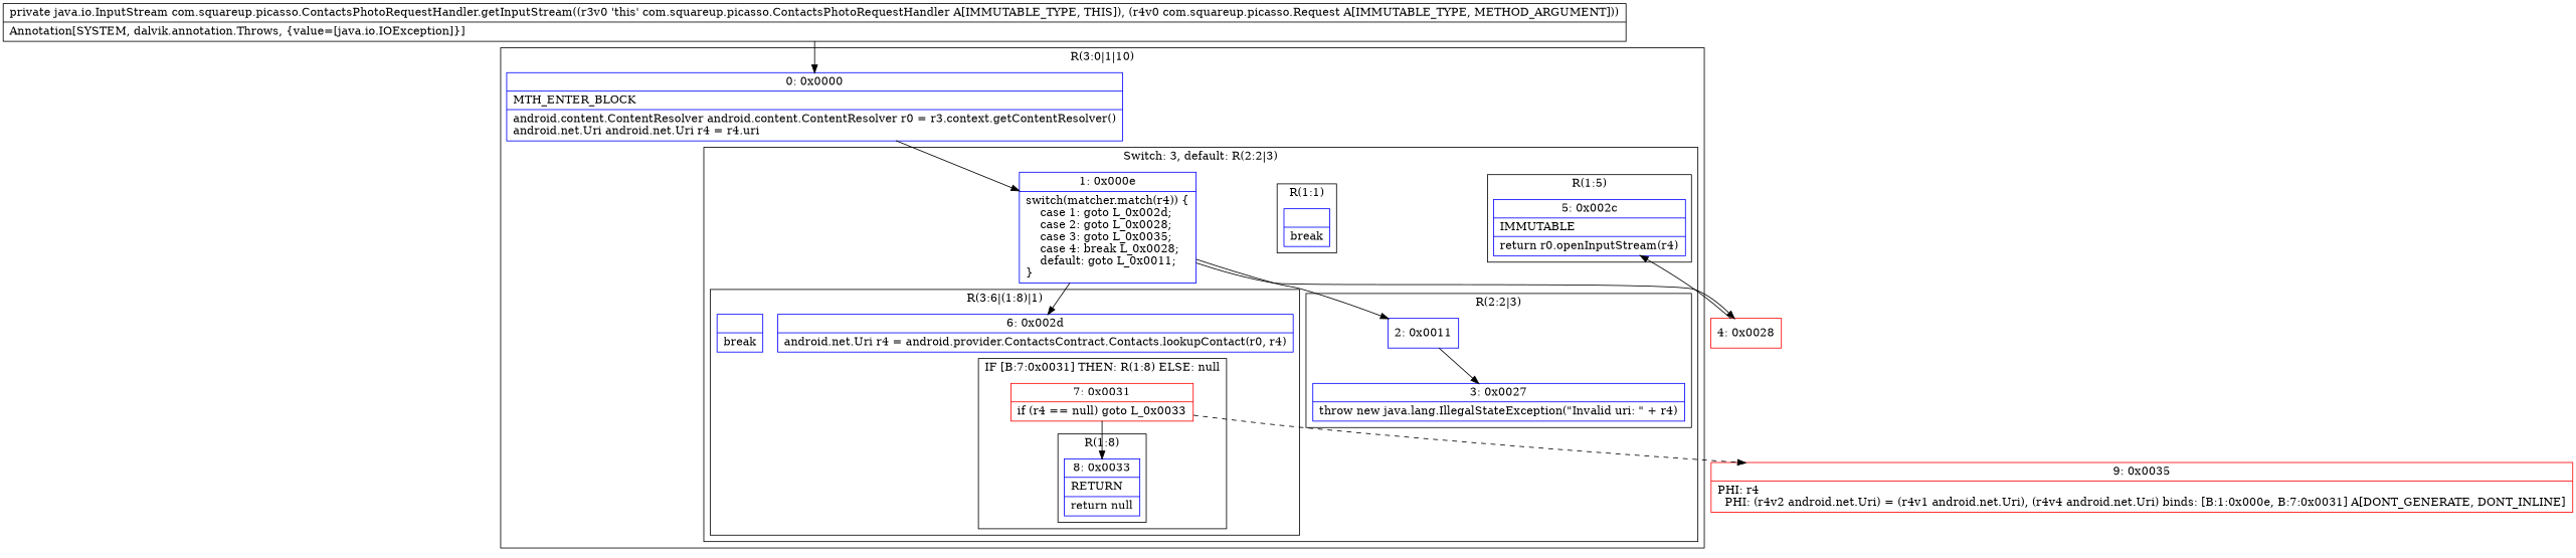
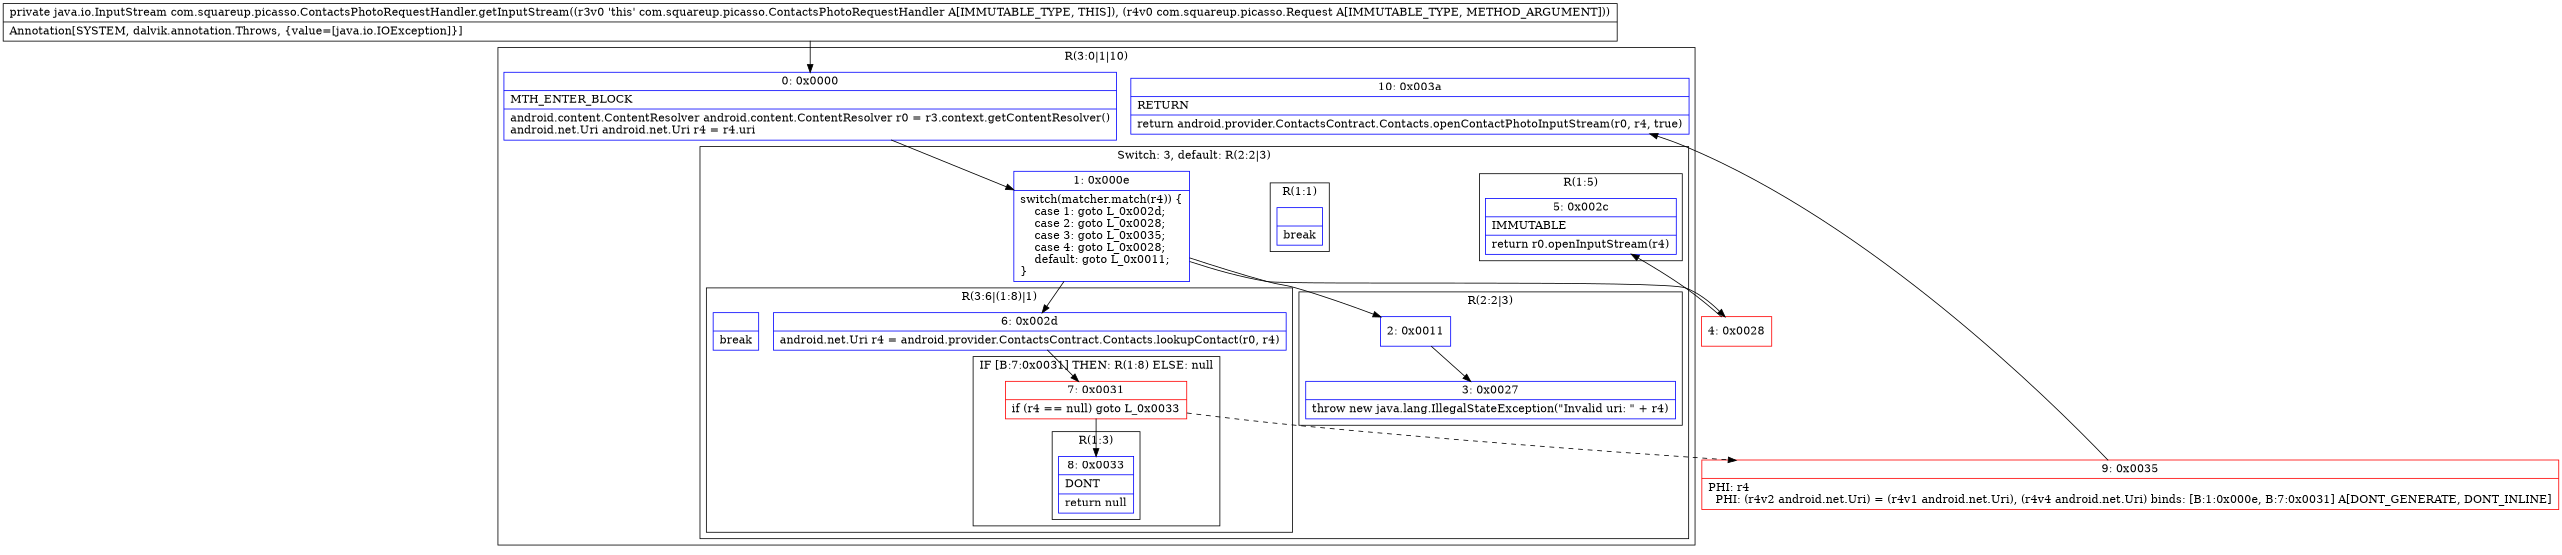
  digraph {
    node [color=blue shape=record]
-   n1 [label="{8\:\ 0x0033|RETURN\l|return null\l}"]
+   n1 [label="{8\:\ 0x0033|DONT\l|return null\l}"]
    n2 [color=red label="{7\:\ 0x0031|if (r4 == null) goto L_0x0033\l}"]
    n3 [label="{6\:\ 0x002d|android.net.Uri r4 = android.provider.ContactsContract.Contacts.lookupContact(r0, r4)\l}"]
    n4 [label="{|break\l}"]
    n5 [label="{5\:\ 0x002c|IMMUTABLE\l|return r0.openInputStream(r4)\l}"]
    n6 [label="{|break\l}"]
    n7 [label="{2\:\ 0x0011}"]
    n8 [label="{3\:\ 0x0027|throw new java.lang.IllegalStateException(\"Invalid uri: \" + r4)\l}"]
-   n9 [label="{1\:\ 0x000e|switch(matcher.match(r4)) \{\l    case 1: goto L_0x002d;\l    case 2: goto L_0x0028;\l    case 3: goto L_0x0035;\l    case 4: break L_0x0028;\l    default: goto L_0x0011;\l\}\l}"]
+   n9 [label="{1\:\ 0x000e|switch(matcher.match(r4)) \{\l    case 1: goto L_0x002d;\l    case 2: goto L_0x0028;\l    case 3: goto L_0x0035;\l    case 4: goto L_0x0028;\l    default: goto L_0x0011;\l\}\l}"]
    n10 [label="{0\:\ 0x0000|MTH_ENTER_BLOCK\l|android.content.ContentResolver android.content.ContentResolver r0 = r3.context.getContentResolver()\landroid.net.Uri android.net.Uri r4 = r4.uri\l}"]
+   n11 [label="{10\:\ 0x003a|RETURN\l|return android.provider.ContactsContract.Contacts.openContactPhotoInputStream(r0, r4, true)\l}"]
    n12 [color=red label="{9\:\ 0x0035|PHI: r4 \l  PHI: (r4v2 android.net.Uri) = (r4v1 android.net.Uri), (r4v4 android.net.Uri) binds: [B:1:0x000e, B:7:0x0031] A[DONT_GENERATE, DONT_INLINE]\l}"]
    n13 [color=red label="{4\:\ 0x0028}"]
    n14 [label="{private java.io.InputStream com.squareup.picasso.ContactsPhotoRequestHandler.getInputStream((r3v0 'this' com.squareup.picasso.ContactsPhotoRequestHandler A[IMMUTABLE_TYPE, THIS]), (r4v0 com.squareup.picasso.Request A[IMMUTABLE_TYPE, METHOD_ARGUMENT]))  | Annotation[SYSTEM, dalvik.annotation.Throws, \{value=[java.io.IOException]\}]\l}" color=""]
    subgraph cluster_1 {
      label="R(3:0|1|10)"
      n10
+     n11
      subgraph cluster_2 {
        label="Switch: 3, default: R(2:2|3)"
        n9
        subgraph cluster_3 {
          label="R(3:6|(1:8)|1)"
          n3
          n4
          subgraph cluster_4 {
            label="IF [B:7:0x0031] THEN: R(1:8) ELSE: null"
            n2
            subgraph cluster_5 {
-             label="R(1:8)"
+             label="R(1:3)"
              n1
            }
          }
        }
        subgraph cluster_6 {
          label="R(1:5)"
          n5
        }
        subgraph cluster_7 {
          label="R(1:1)"
          n6
        }
        subgraph cluster_8 {
          label="R(2:2|3)"
          n7
          n8
        }
      }
    }
    n2 -> n1
    n2 -> n12 [style=dashed]
+   n3 -> n2
    n7 -> n8
    n9 -> n3
    n9 -> n7
    n9 -> n13
    n10 -> n9
+   n12 -> n11
    n13 -> n5
    n14 -> n10
  }
